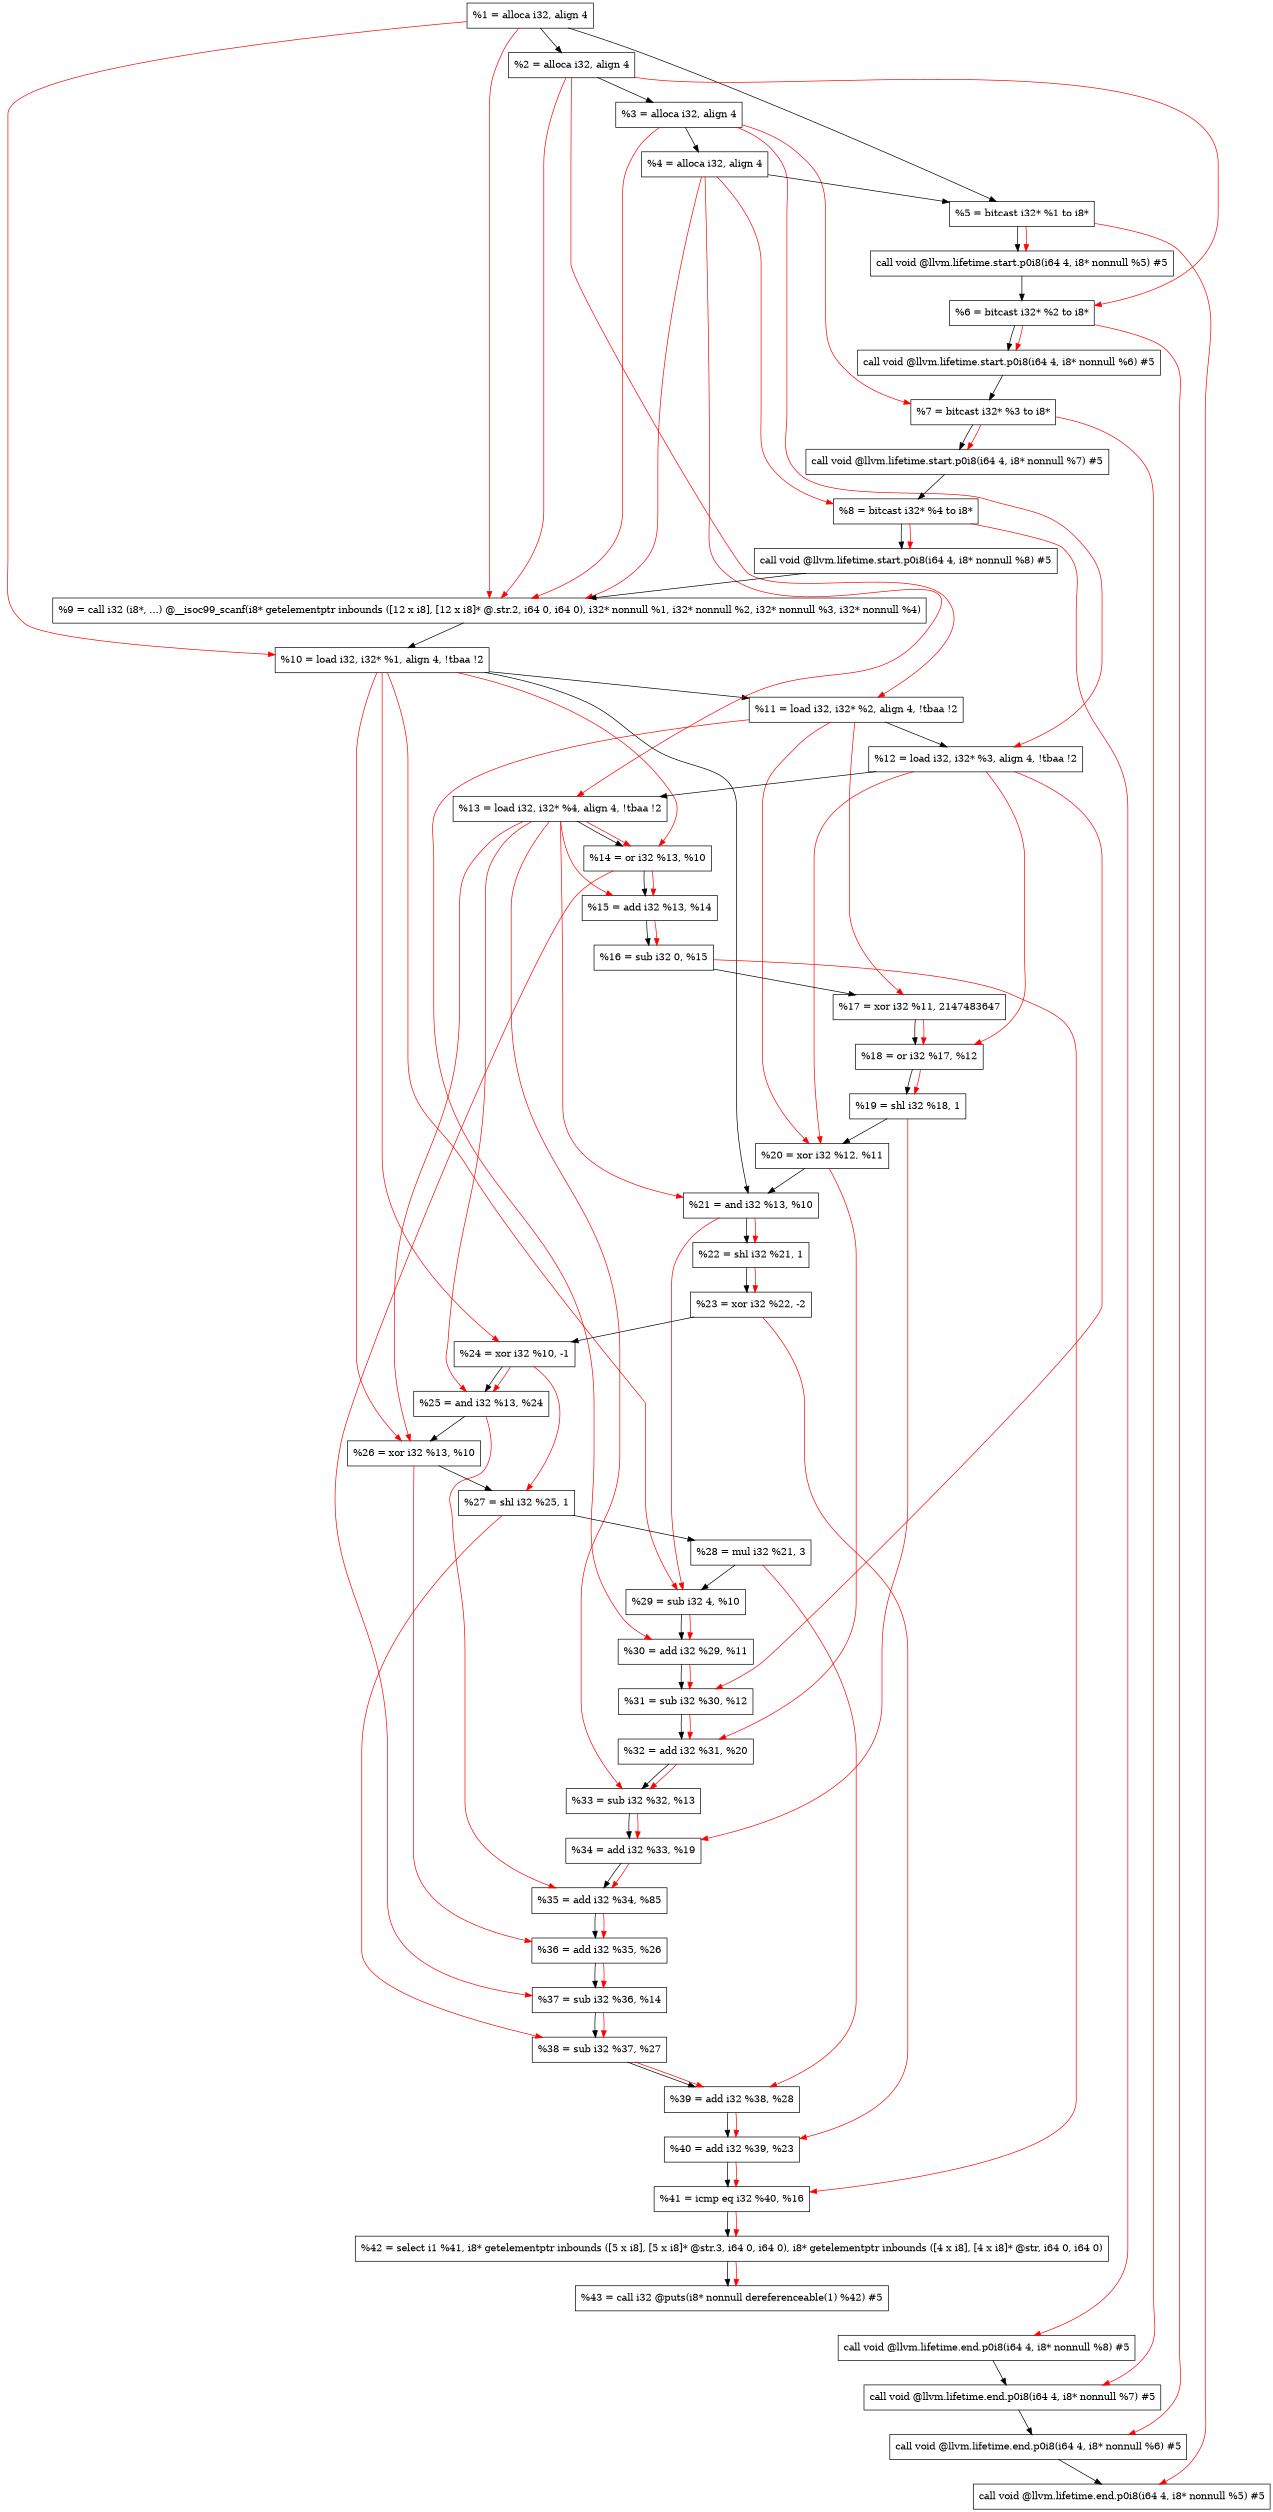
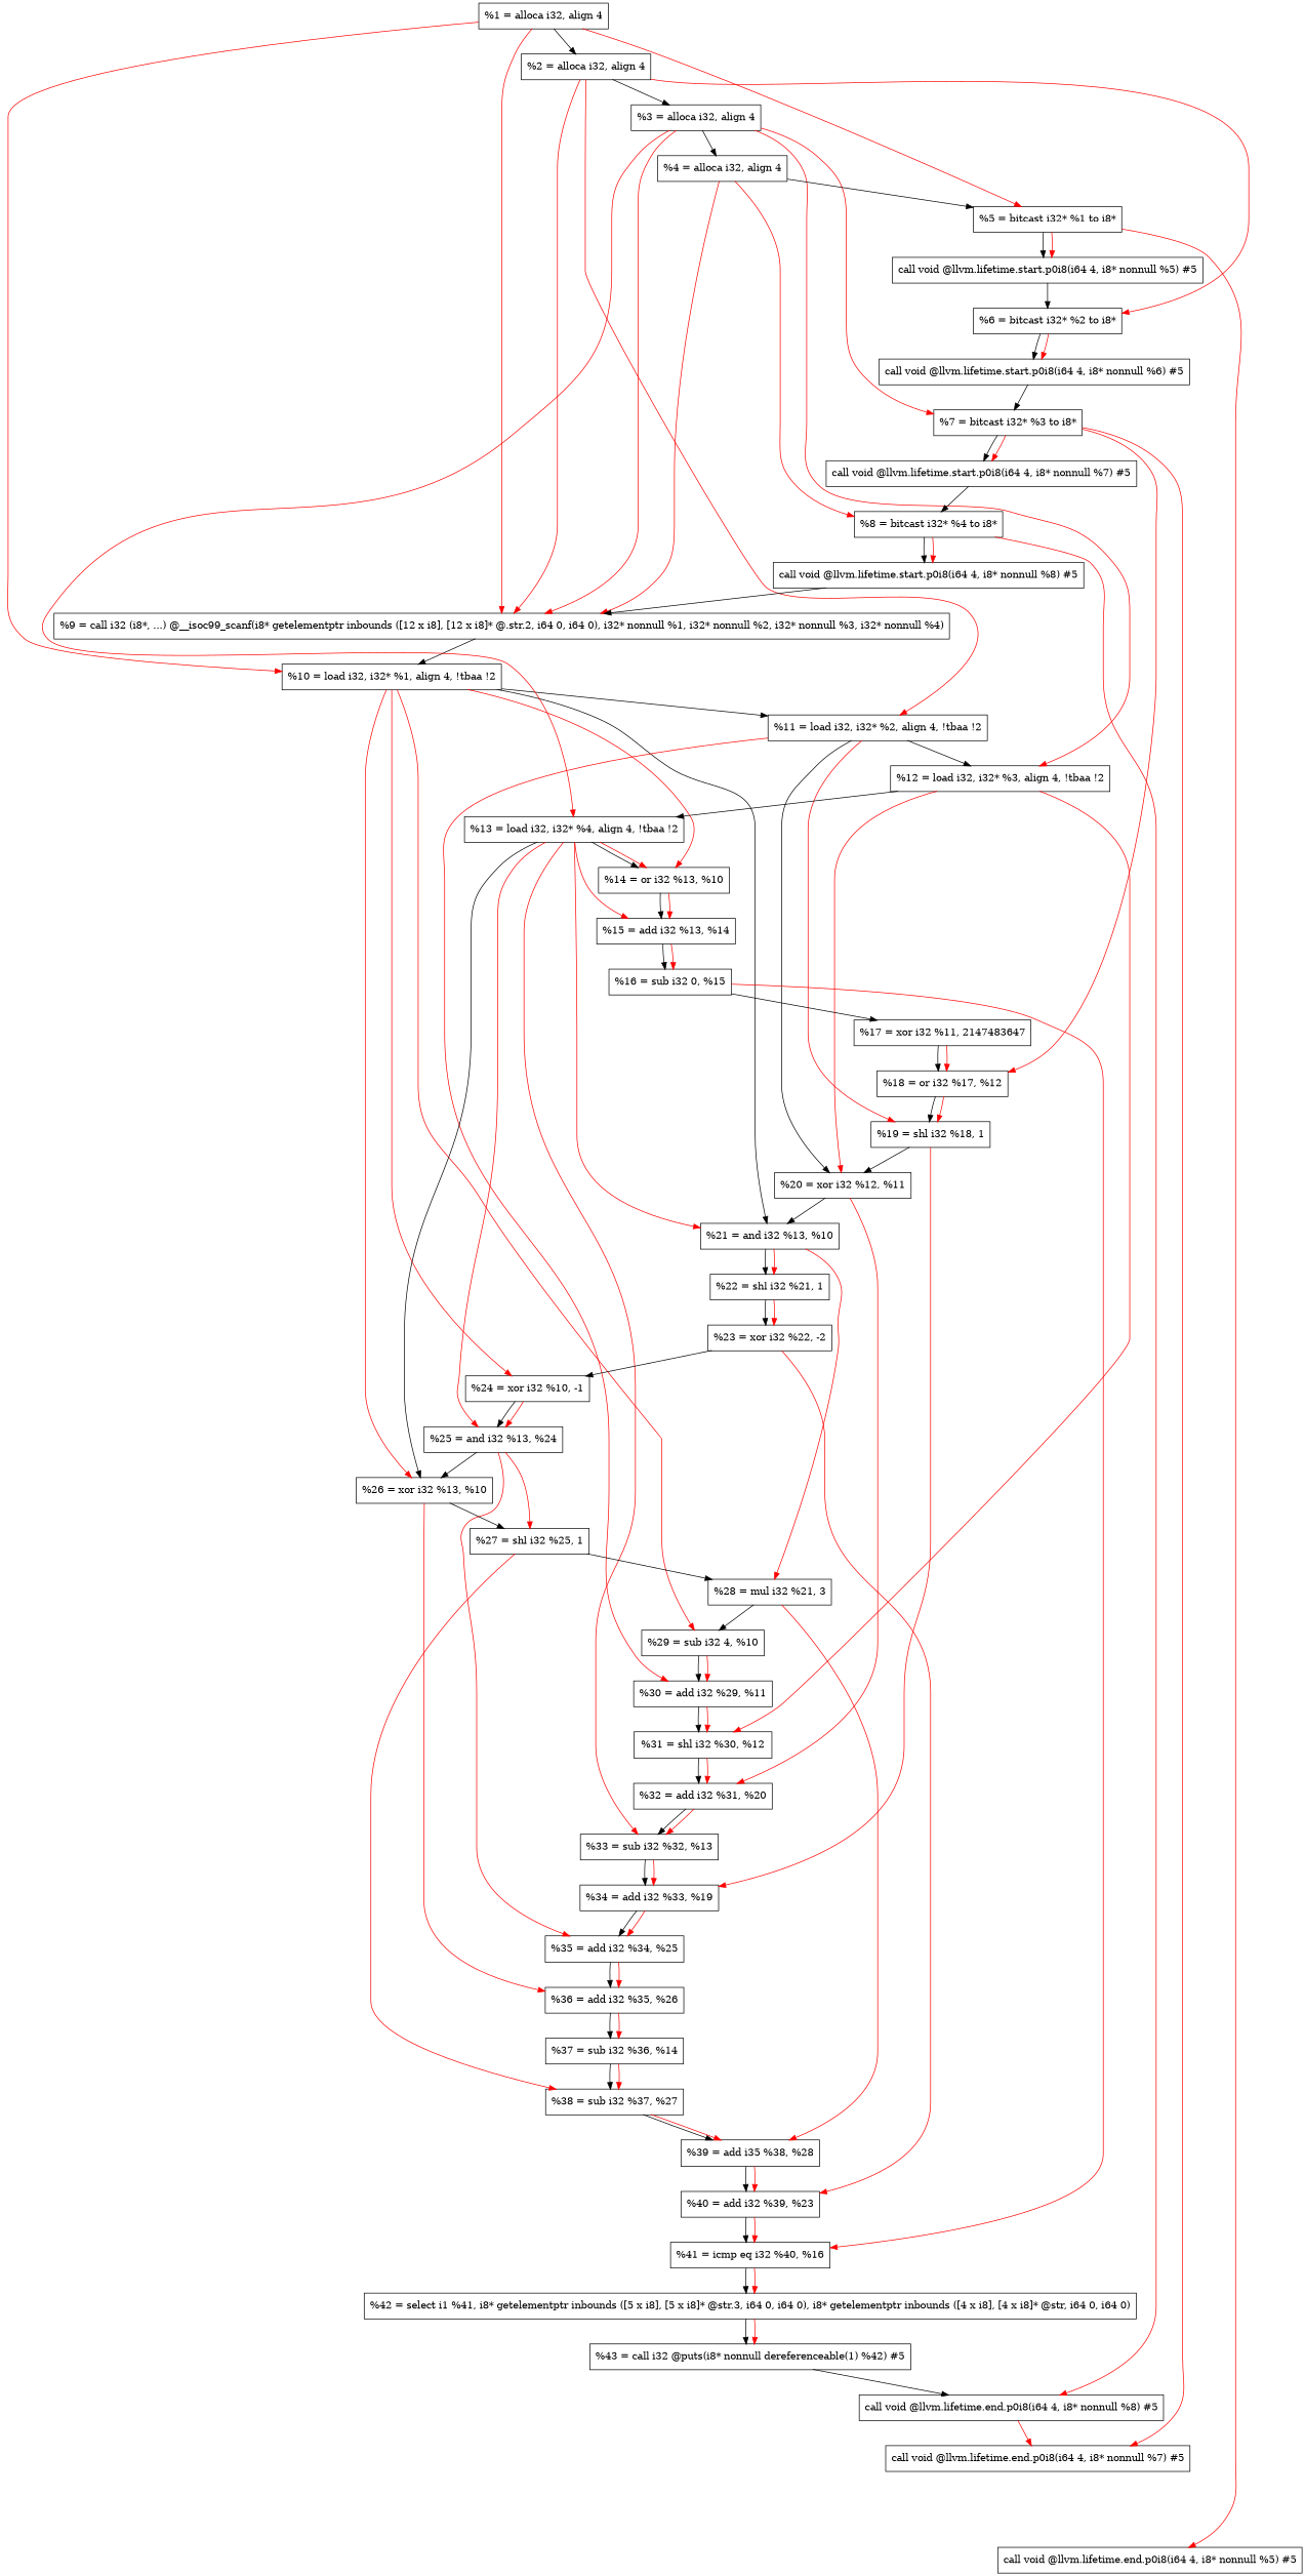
  digraph {
    node [shape=record]
    edge [color=red]
    n1 [label="  %1 = alloca i32, align 4"]
    n2 [label="  %2 = alloca i32, align 4"]
    n3 [label="  %5 = bitcast i32* %1 to i8*"]
    n4 [label="  %9 = call i32 (i8*, ...) @__isoc99_scanf(i8* getelementptr inbounds ([12 x i8], [12 x i8]* @.str.2, i64 0, i64 0), i32* nonnull %1, i32* nonnull %2, i32* nonnull %3, i32* nonnull %4)"]
    n5 [label="  %10 = load i32, i32* %1, align 4, !tbaa !2"]
    n6 [label="  %3 = alloca i32, align 4"]
    n7 [label="  %6 = bitcast i32* %2 to i8*"]
    n8 [label="  %11 = load i32, i32* %2, align 4, !tbaa !2"]
    n9 [label="  call void @llvm.lifetime.start.p0i8(i64 4, i8* nonnull %5) #5"]
    n10 [label="  call void @llvm.lifetime.end.p0i8(i64 4, i8* nonnull %5) #5"]
    n11 [label="  %14 = or i32 %13, %10"]
    n12 [label="  %21 = and i32 %13, %10"]
    n13 [label="  %24 = xor i32 %10, -1"]
    n14 [label="  %26 = xor i32 %13, %10"]
    n15 [label="  %29 = sub i32 4, %10"]
    n16 [label="  %4 = alloca i32, align 4"]
    n17 [label="  %7 = bitcast i32* %3 to i8*"]
    n18 [label="  %12 = load i32, i32* %3, align 4, !tbaa !2"]
    n19 [label="  call void @llvm.lifetime.start.p0i8(i64 4, i8* nonnull %6) #5"]
-   n20 [label="  call void @llvm.lifetime.end.p0i8(i64 4, i8* nonnull %6) #5"]
    n21 [label="  %17 = xor i32 %11, 2147483647"]
    n22 [label="  %20 = xor i32 %12, %11"]
    n23 [label="  %30 = add i32 %29, %11"]
    n24 [label="  %8 = bitcast i32* %4 to i8*"]
    n25 [label="  %13 = load i32, i32* %4, align 4, !tbaa !2"]
    n26 [label="  call void @llvm.lifetime.start.p0i8(i64 4, i8* nonnull %7) #5"]
    n27 [label="  call void @llvm.lifetime.end.p0i8(i64 4, i8* nonnull %7) #5"]
    n28 [label="  %18 = or i32 %17, %12"]
-   n29 [label="  %31 = sub i32 %30, %12"]
+   n29 [label="%31 = shl i32 %30, %12"]
    n30 [label="  call void @llvm.lifetime.start.p0i8(i64 4, i8* nonnull %8) #5"]
    n31 [label="  call void @llvm.lifetime.end.p0i8(i64 4, i8* nonnull %8) #5"]
    n32 [label="  %15 = add i32 %13, %14"]
    n33 [label="  %25 = and i32 %13, %24"]
    n34 [label="  %33 = sub i32 %32, %13"]
    n35 [label="  %37 = sub i32 %36, %14"]
    n36 [label="  %22 = shl i32 %21, 1"]
    n37 [label="  %28 = mul i32 %21, 3"]
    n38 [label="  %27 = shl i32 %25, 1"]
    n39 [label="  %36 = add i32 %35, %26"]
    n40 [label="  %32 = add i32 %31, %20"]
    n41 [label="  %19 = shl i32 %18, 1"]
    n42 [label="  %16 = sub i32 0, %15"]
-   n43 [label="%35 = add i32 %34, %85"]
+   n43 [label="  %35 = add i32 %34, %25"]
    n44 [label="  %34 = add i32 %33, %19"]
    n45 [label="  %38 = sub i32 %37, %27"]
    n46 [label="  %41 = icmp eq i32 %40, %16"]
    n47 [label="  %42 = select i1 %41, i8* getelementptr inbounds ([5 x i8], [5 x i8]* @str.3, i64 0, i64 0), i8* getelementptr inbounds ([4 x i8], [4 x i8]* @str, i64 0, i64 0)"]
    n48 [label="  %23 = xor i32 %22, -2"]
-   n49 [label="  %39 = add i32 %38, %28"]
+   n49 [label="%39 = add i35 %38, %28"]
    n50 [label="  %40 = add i32 %39, %23"]
    n51 [label="  %43 = call i32 @puts(i8* nonnull dereferenceable(1) %42) #5"]
    n1 -> n2 [color=""]
-   n1 -> n3 [color=black]
+   n1 -> n3
    n1 -> n4
    n1 -> n5
    n2 -> n4
    n2 -> n6 [color=""]
    n2 -> n7
    n2 -> n8
    n3 -> n9 [color=""]
    n3 -> n9
    n3 -> n10
    n4 -> n5 [color=""]
    n5 -> n8 [color=""]
    n5 -> n11
    n5 -> n12 [color=black]
    n5 -> n13
    n5 -> n14
    n5 -> n15
    n6 -> n4
    n6 -> n16 [color=""]
    n6 -> n17
    n6 -> n18
    n7 -> n19 [color=""]
    n7 -> n19
-   n7 -> n20
    n8 -> n18 [color=""]
-   n8 -> n21
-   n8 -> n22
+   n8 -> n41
+   n8 -> n22 [color=black]
    n8 -> n23
    n9 -> n7 [color=""]
    n11 -> n32 [color=""]
    n11 -> n32
-   n11 -> n35
    n12 -> n36 [color=""]
    n12 -> n36
-   n12 -> n15
+   n12 -> n37
    n13 -> n33 [color=""]
    n13 -> n33
    n14 -> n38 [color=""]
    n14 -> n39
    n15 -> n23 [color=""]
    n15 -> n23
    n16 -> n3 [color=""]
    n16 -> n4
    n16 -> n24
-   n16 -> n25
+   n6 -> n25
    n17 -> n26 [color=""]
    n17 -> n26
    n17 -> n27
    n18 -> n22
    n18 -> n25 [color=""]
-   n18 -> n28
+   n17 -> n28
    n18 -> n29
    n19 -> n17 [color=""]
-   n20 -> n10 [color=""]
    n21 -> n28 [color=""]
    n21 -> n28
    n22 -> n12 [color=""]
    n22 -> n40
    n23 -> n29 [color=""]
    n23 -> n29
    n24 -> n30 [color=""]
    n24 -> n30
    n24 -> n31
    n25 -> n11 [color=""]
    n25 -> n11
    n25 -> n12
-   n25 -> n14
+   n25 -> n14 [color=black]
    n25 -> n32
    n25 -> n33
    n25 -> n34
    n26 -> n24 [color=""]
-   n27 -> n20 [color=""]
    n28 -> n41 [color=""]
    n28 -> n41
    n29 -> n40 [color=""]
    n29 -> n40
    n30 -> n4 [color=""]
-   n31 -> n27 [color=""]
+   n31 -> n27
    n32 -> n42 [color=""]
    n32 -> n42
    n33 -> n14 [color=""]
-   n13 -> n38
+   n33 -> n38
    n33 -> n43
    n34 -> n44 [color=""]
    n34 -> n44
    n35 -> n45 [color=""]
    n35 -> n45
    n36 -> n48 [color=""]
    n36 -> n48
    n37 -> n15 [color=""]
    n37 -> n49
    n38 -> n37 [color=""]
    n38 -> n45
    n39 -> n35 [color=""]
    n39 -> n35
    n40 -> n34 [color=""]
    n40 -> n34
    n41 -> n22 [color=""]
    n41 -> n44
    n42 -> n21 [color=""]
    n42 -> n46
    n43 -> n39 [color=""]
    n43 -> n39
    n44 -> n43 [color=""]
    n44 -> n43
    n45 -> n49 [color=""]
    n45 -> n49
    n46 -> n47 [color=""]
    n46 -> n47
    n47 -> n51 [color=""]
    n47 -> n51
    n48 -> n13 [color=""]
    n48 -> n50
    n49 -> n50 [color=""]
    n49 -> n50
    n50 -> n46 [color=""]
    n50 -> n46
+   n51 -> n31 [color=""]
  }
